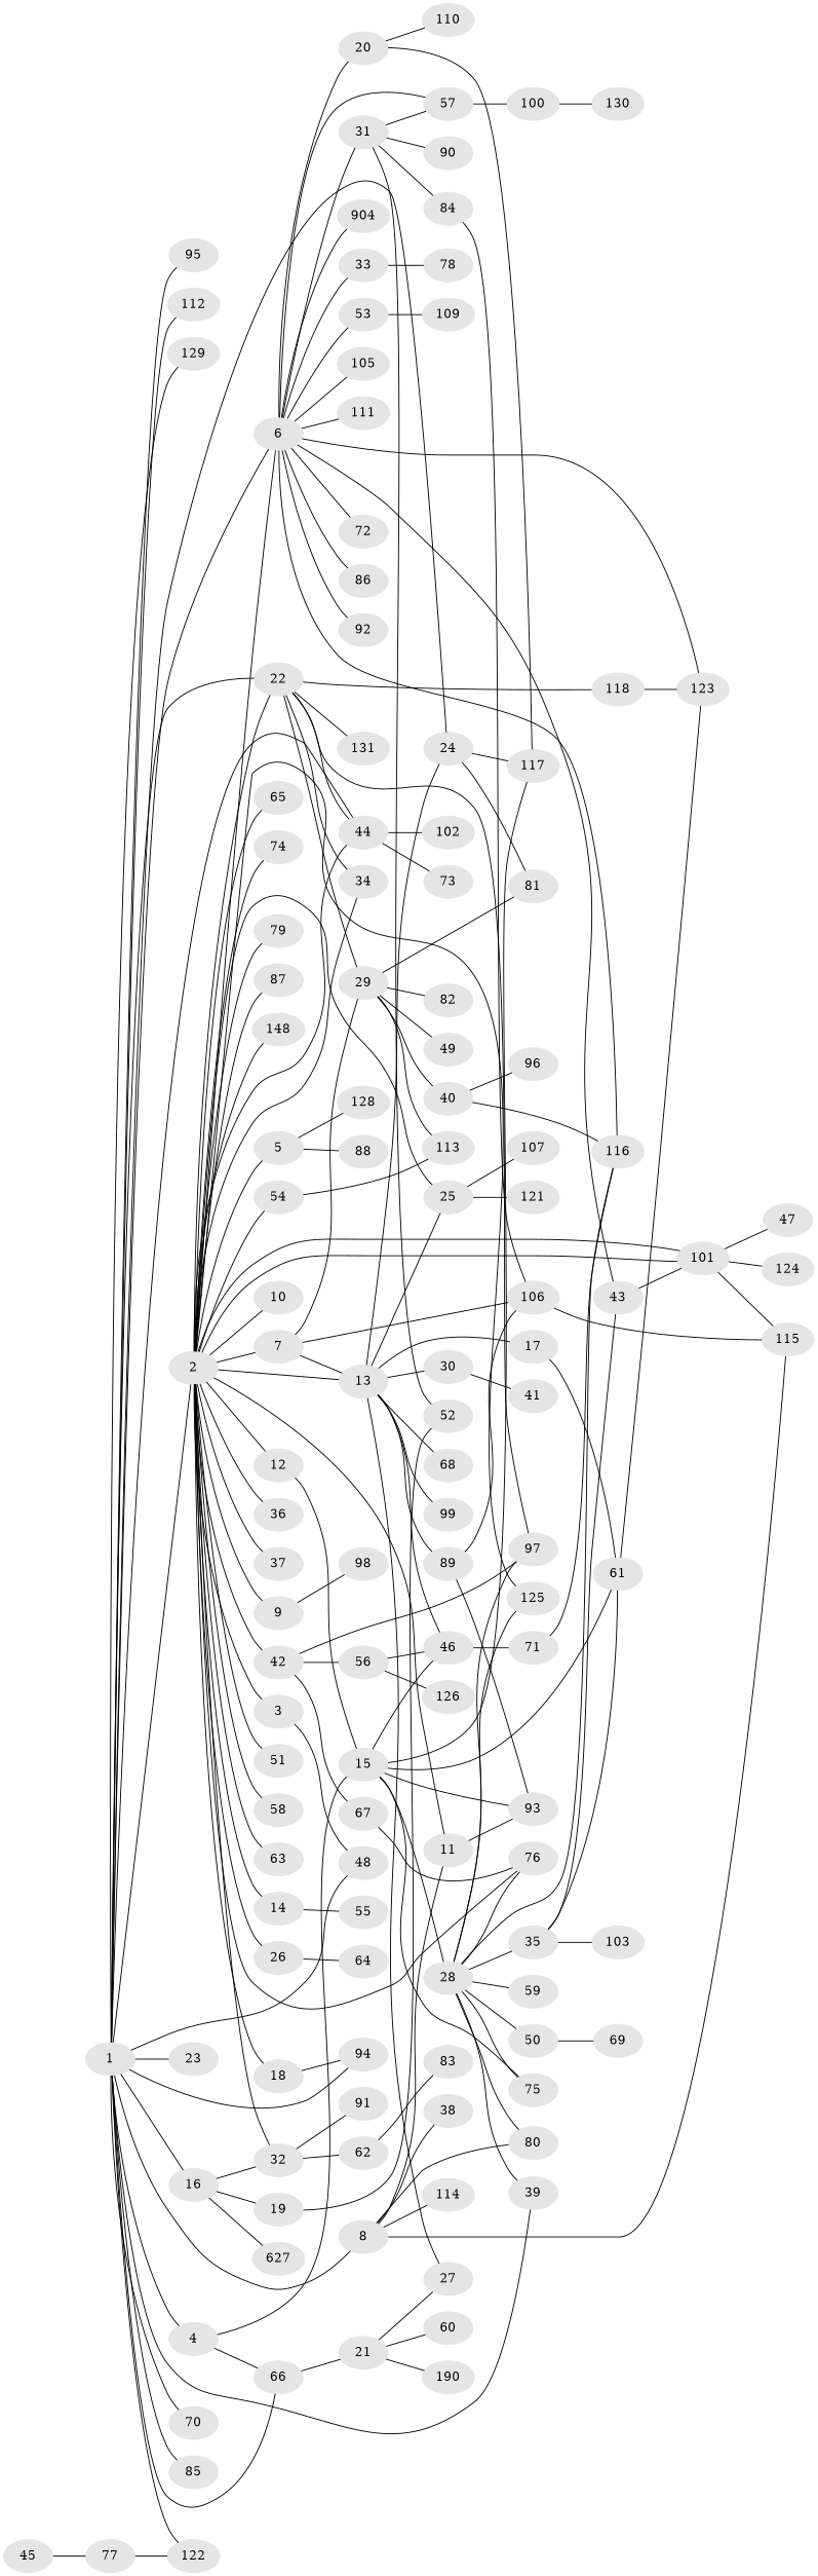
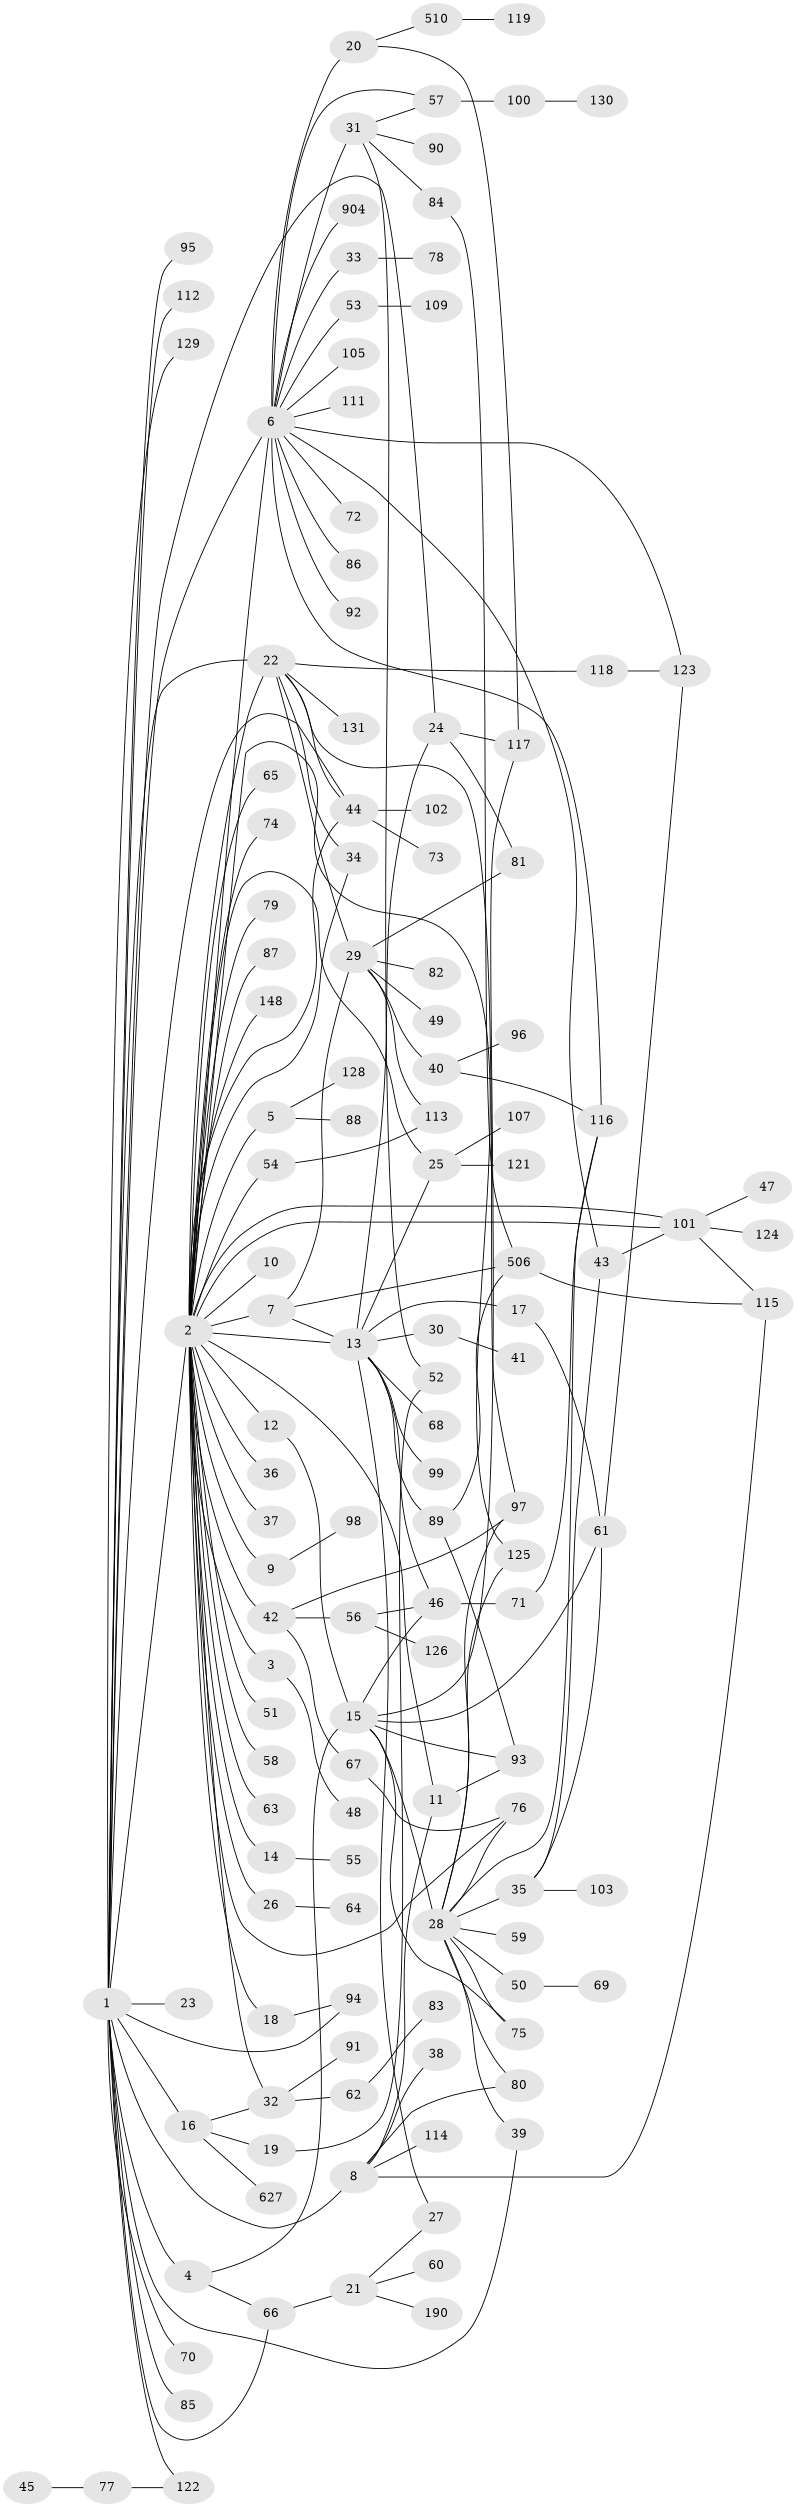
  graph {
    rankdir=LR
    node [color=gray90 style=filled]
    1
    2
    4
    6
    8
    16
    22
    23
    24
    39
    44
    48
    66
    70
    85
    94
    95
    112
    129
    122
    3
    5
    7
    9
    10
    11
    12
    13
    14
    18
    25
    26
    32
    34
    36
    37
    42
    51
    54
    58
    63
    65
    74
    76
    79
    87
    101
    n48 [label=148]
    125
    15
    20
    31
    33
    43
    53
    57
    72
    86
    92
    n60 [label=904]
    105
    111
    116
    123
    38
    80
    114
    115
    19
    n70 [label=627]
    29
    97
    118
    131
    117
    81
    73
    102
    45
    77
    21
    88
    128
-   106
+   106 [label=506]
    98
    93
    17
    27
    30
    46
    68
    89
    99
    55
    107
    121
    64
    62
    91
    56
    67
    113
    47
    124
    28
    61
    75
-   110
+   110 [label=510]
    52
    84
    90
    78
    109
    100
    40
    49
    82
    60
    n119 [label=190]
    41
    71
    35
    50
    59
+   119
    103
    69
    96
    83
    126
    130
    1 -- 2
    1 -- 4
    1 -- 6
    1 -- 8
    1 -- 16
    1 -- 22
    1 -- 23
    1 -- 24
    1 -- 39
    1 -- 44
-   1 -- 48
    1 -- 66
    1 -- 70
    1 -- 85
    1 -- 94
    1 -- 95
    1 -- 112
    1 -- 129
    1 -- 122
    2 -- 6
    2 -- 22
    2 -- 44
    2 -- 3
    2 -- 5
    2 -- 7
    2 -- 9
    2 -- 10
    2 -- 11
    2 -- 12
    2 -- 13
    2 -- 14
    2 -- 18
    2 -- 25
    2 -- 26
    2 -- 32
    2 -- 34
    2 -- 36
    2 -- 37
    2 -- 42
    2 -- 51
    2 -- 54
    2 -- 58
    2 -- 63
    2 -- 65
    2 -- 74
    2 -- 76
    2 -- 79
    2 -- 87
    2 -- 101
    2 -- 101
    2 -- n48
    2 -- 125
    4 -- 66
    4 -- 15
    6 -- 20
    6 -- 31
    6 -- 33
    6 -- 43
    6 -- 53
    6 -- 57
    6 -- 72
    6 -- 86
    6 -- 92
    6 -- n60
    6 -- 105
    6 -- 111
    6 -- 116
    6 -- 123
    8 -- 11
    8 -- 38
    8 -- 80
    8 -- 114
    8 -- 115
    16 -- 32
    16 -- 19
    16 -- n70
    22 -- 44
    22 -- 34
    22 -- 29
    22 -- 97
    22 -- 118
    22 -- 131
    24 -- 117
    24 -- 81
    44 -- 73
    44 -- 102
    66 -- 21
    3 -- 48
    5 -- 88
    5 -- 128
    7 -- 13
    7 -- 29
    7 -- 106
    9 -- 98
    11 -- 93
    12 -- 15
    13 -- 24
    13 -- 25
    13 -- 17
    13 -- 27
    13 -- 30
    13 -- 46
    13 -- 68
    13 -- 89
    13 -- 99
    14 -- 55
    18 -- 94
    25 -- 107
    25 -- 121
    26 -- 64
    32 -- 62
    32 -- 91
    42 -- 97
    42 -- 56
    42 -- 67
    54 -- 113
    101 -- 115
    101 -- 47
    101 -- 124
    15 -- 117
    15 -- 93
    15 -- 46
    15 -- 28
    15 -- 61
    15 -- 75
    20 -- 117
    20 -- 110
    31 -- 57
    31 -- 52
    31 -- 84
    31 -- 90
    33 -- 78
    43 -- 101
    53 -- 109
    57 -- 100
    19 -- 52
    29 -- 81
    29 -- 113
    29 -- 40
    29 -- 49
    29 -- 82
    118 -- 123
    45 -- 77
    77 -- 122
    21 -- 27
    21 -- 60
    21 -- n119
    106 -- 115
    17 -- 61
    30 -- 41
    46 -- 71
    89 -- 106
    89 -- 93
    62 -- 83
    56 -- 46
    56 -- 126
    67 -- 76
    28 -- 39
    28 -- 76
    28 -- 125
    28 -- 116
    28 -- 80
    28 -- 97
    28 -- 75
    28 -- 35
    28 -- 50
    28 -- 59
    61 -- 123
+   110 -- 119
    84 -- 106
    100 -- 130
    40 -- 116
    40 -- 96
    71 -- 116
    35 -- 43
    35 -- 61
    35 -- 103
    50 -- 69
  }
